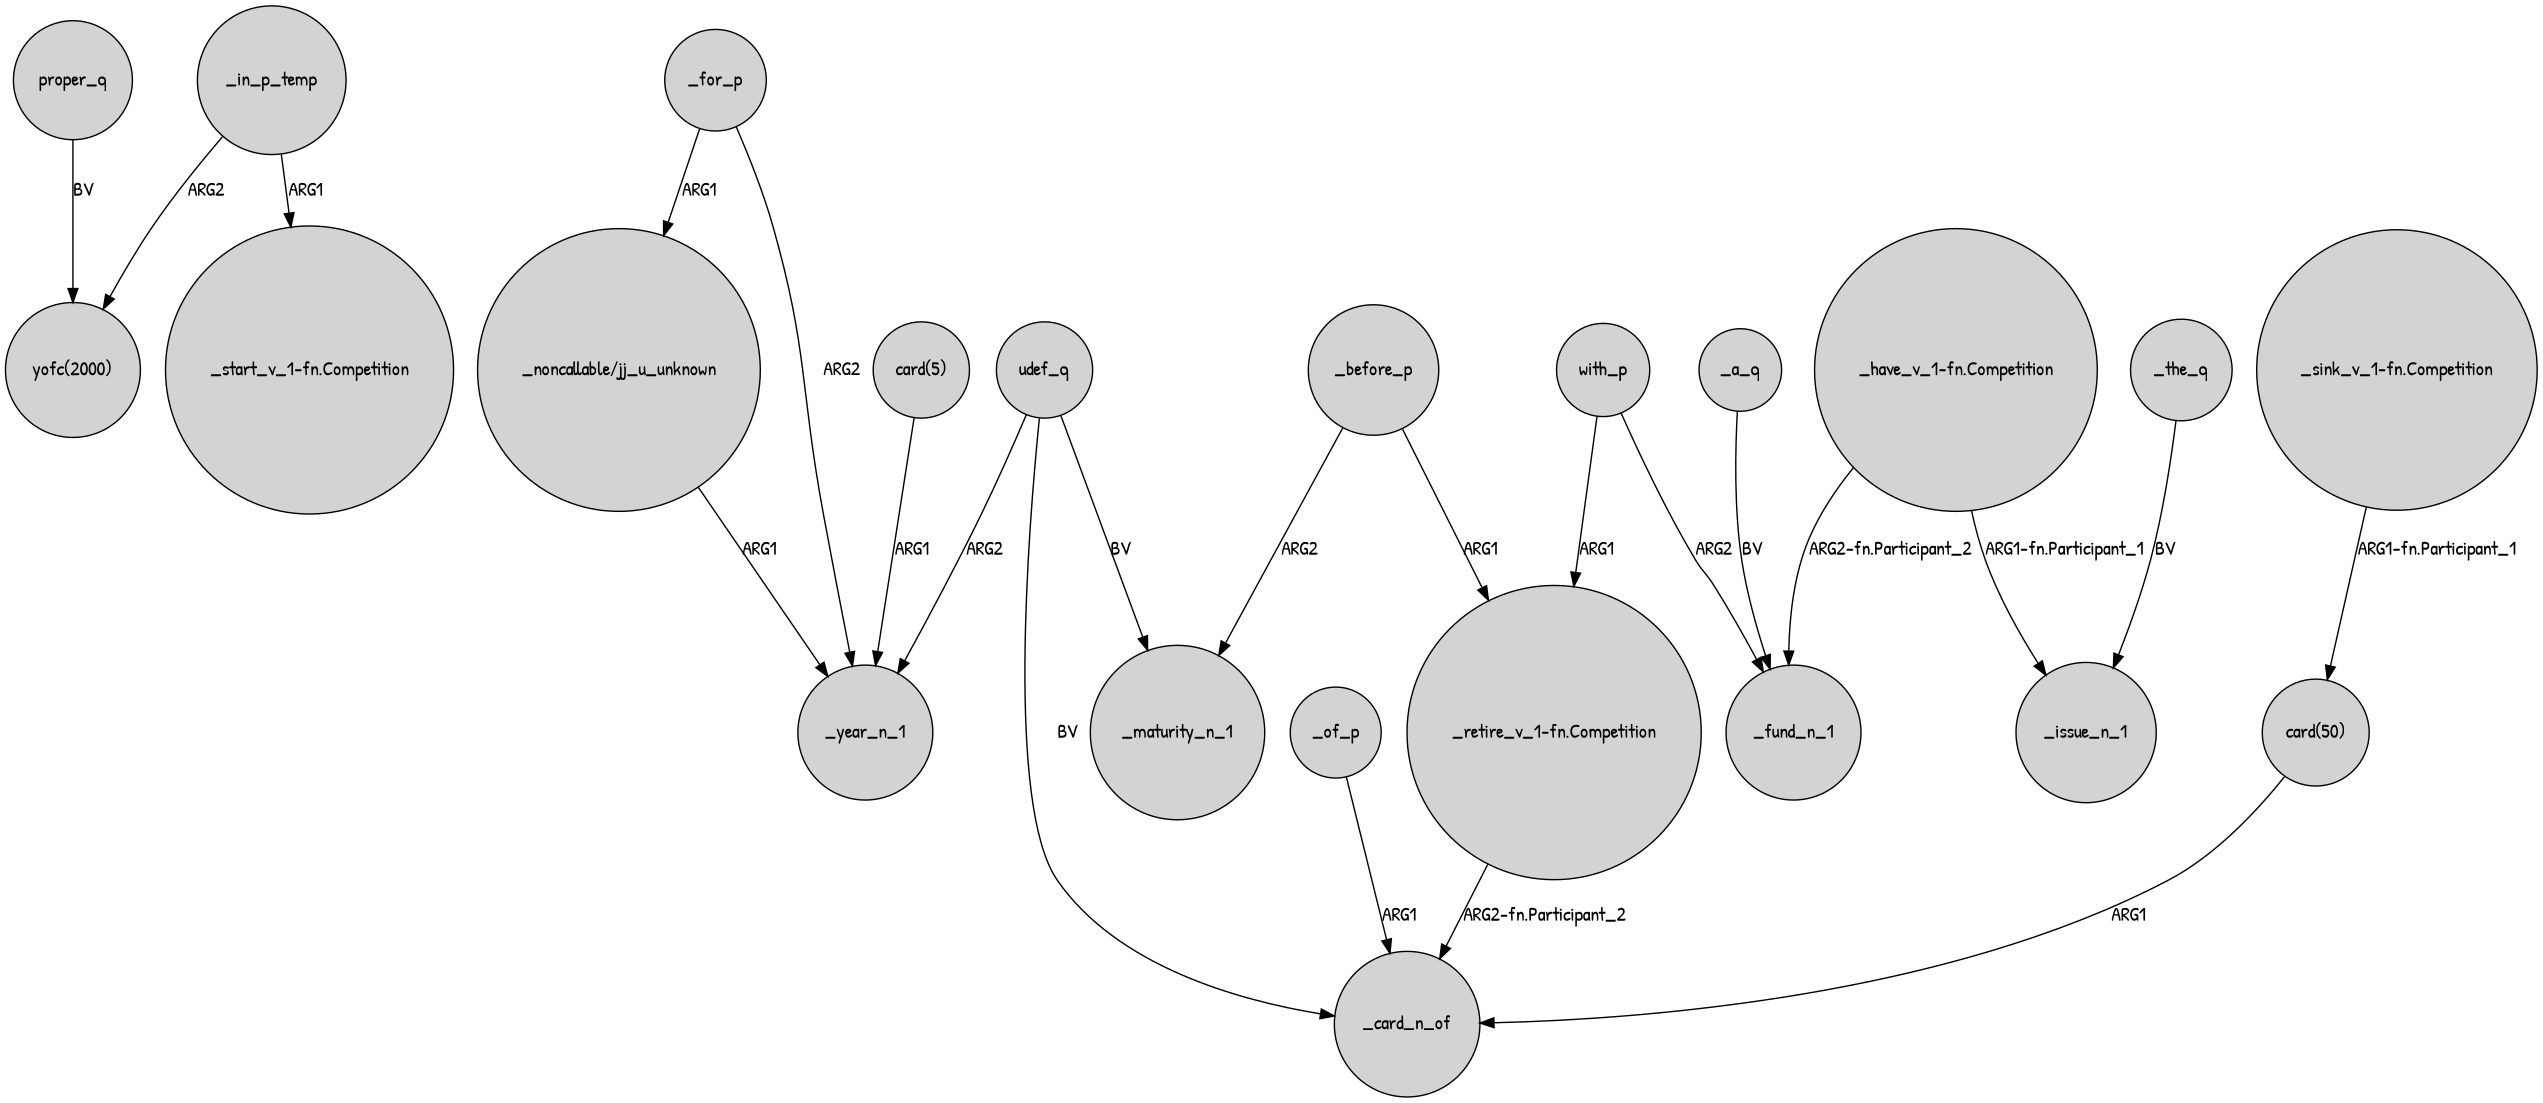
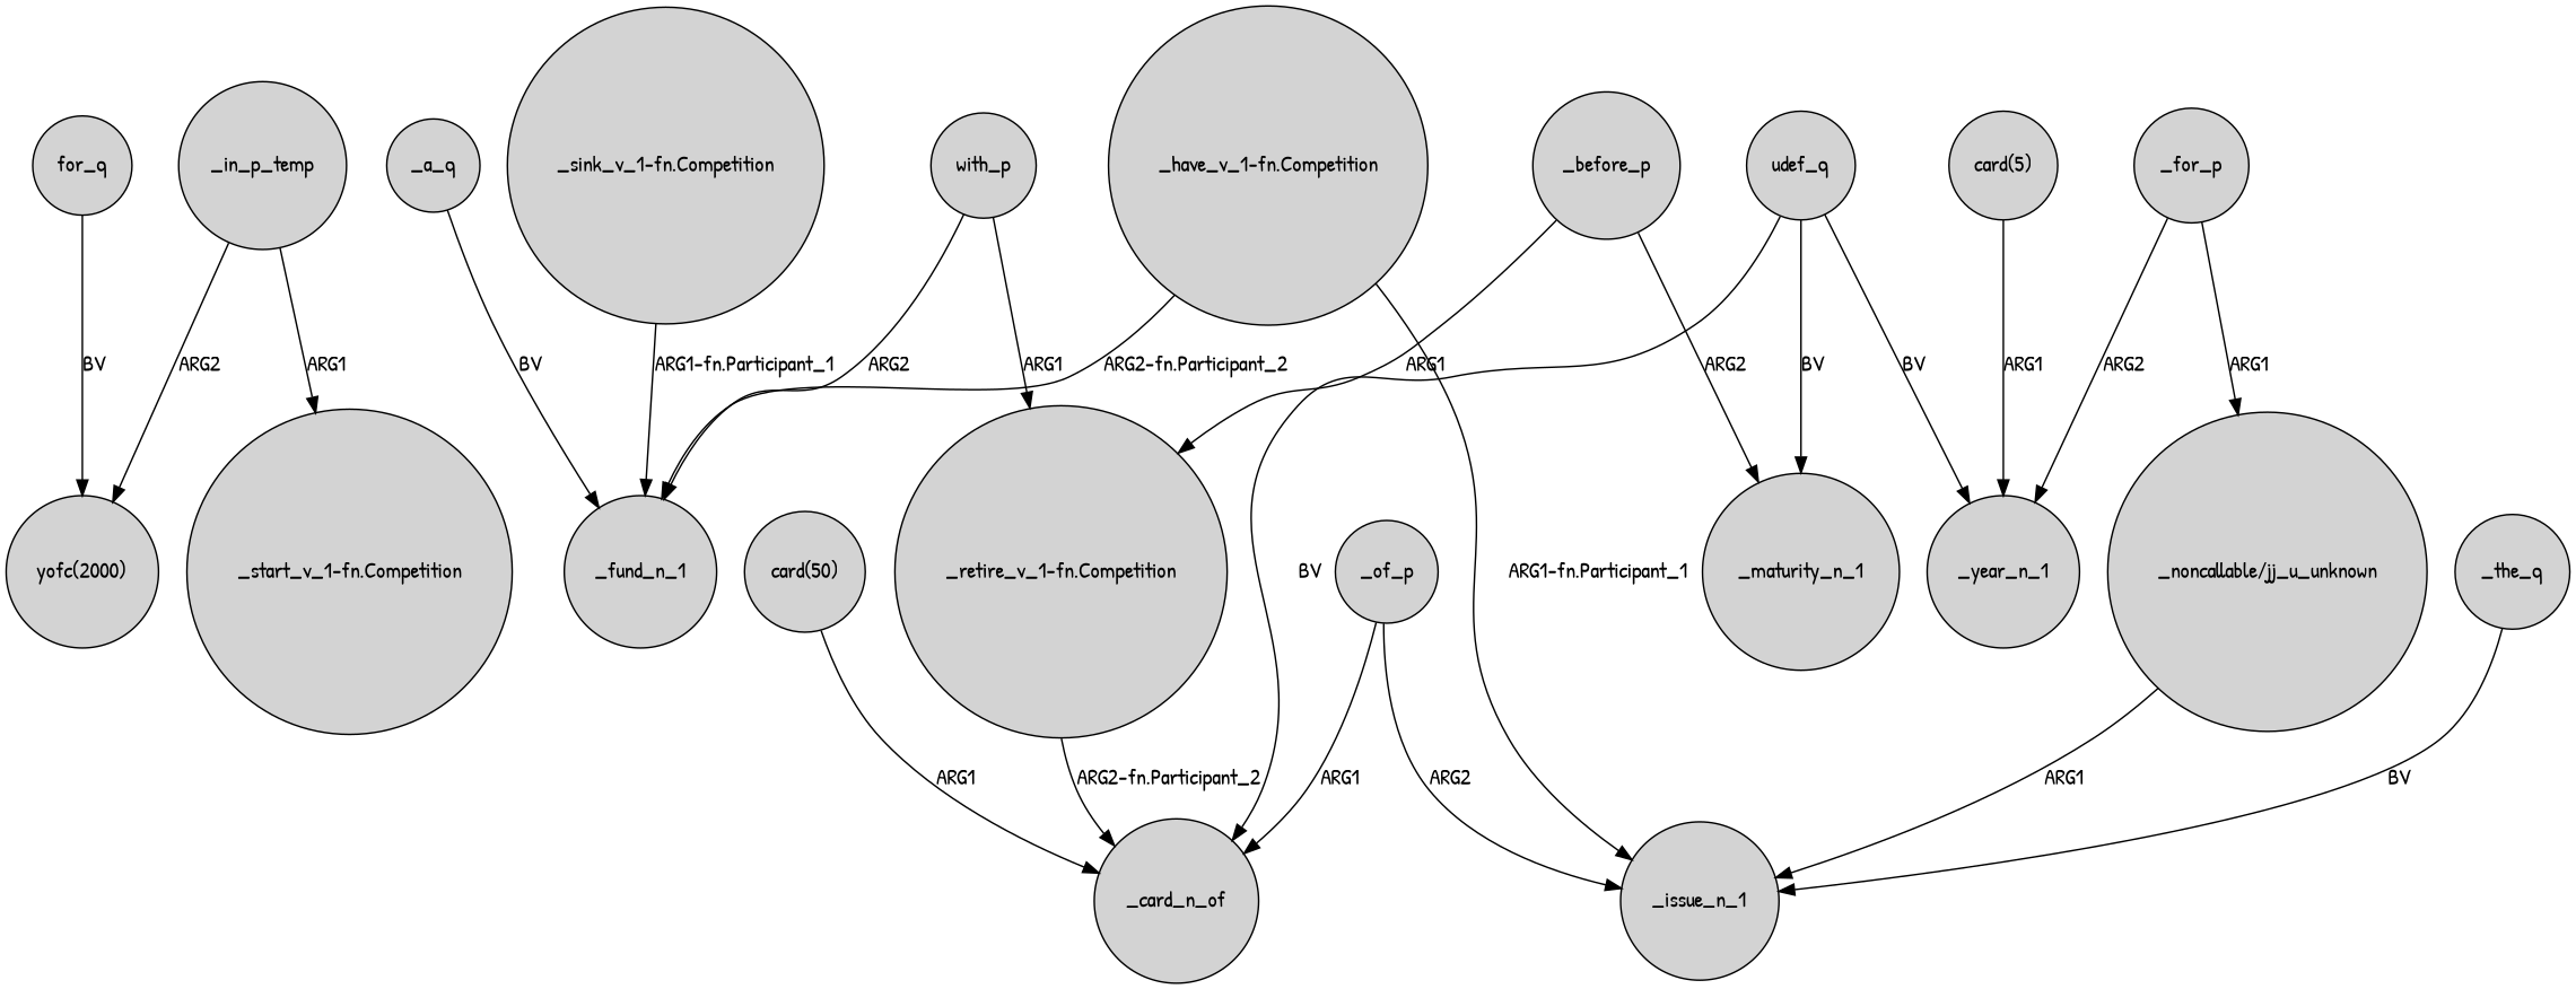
  digraph {
    fontname="Patrick Hand"
    node [fontname="Patrick Hand" shape=circle style=filled]
    edge [fontname="Patrick Hand"]
-   proper_q
+   proper_q [label=for_q]
    "yofc(2000)"
    "_noncallable/jj_u_unknown"
    _issue_n_1
    _a_q
    _fund_n_1
    "_have_v_1-fn.Competition"
    "_sink_v_1-fn.Competition"
    _in_p_temp
    "_start_v_1-fn.Competition"
    _of_p
    n12 [label=_card_n_of]
    _for_p
    _year_n_1
    udef_q
    _maturity_n_1
    _before_p
    "_retire_v_1-fn.Competition"
    with_p
    "card(50)"
    "card(5)"
    _the_q
    proper_q -> "yofc(2000)" [label=BV]
-   "_noncallable/jj_u_unknown" -> _year_n_1 [label=ARG1]
+   "_noncallable/jj_u_unknown" -> _issue_n_1 [label=ARG1]
    _a_q -> _fund_n_1 [label=BV]
    "_have_v_1-fn.Competition" -> _issue_n_1 [label="ARG1-fn.Participant_1"]
    "_have_v_1-fn.Competition" -> _fund_n_1 [label="ARG2-fn.Participant_2"]
-   "_sink_v_1-fn.Competition" -> "card(50)" [label="ARG1-fn.Participant_1"]
+   "_sink_v_1-fn.Competition" -> _fund_n_1 [label="ARG1-fn.Participant_1"]
    _in_p_temp -> "yofc(2000)" [label=ARG2]
    _in_p_temp -> "_start_v_1-fn.Competition" [label=ARG1]
+   _of_p -> _issue_n_1 [label=ARG2]
    _of_p -> n12 [label=ARG1]
    _for_p -> "_noncallable/jj_u_unknown" [label=ARG1]
    _for_p -> _year_n_1 [label=ARG2]
    udef_q -> n12 [label=BV]
-   udef_q -> _year_n_1 [label=ARG2]
+   udef_q -> _year_n_1 [label=BV]
    udef_q -> _maturity_n_1 [label=BV]
    _before_p -> _maturity_n_1 [label=ARG2]
    _before_p -> "_retire_v_1-fn.Competition" [label=ARG1]
    "_retire_v_1-fn.Competition" -> n12 [label="ARG2-fn.Participant_2"]
    with_p -> _fund_n_1 [label=ARG2]
    with_p -> "_retire_v_1-fn.Competition" [label=ARG1]
    "card(50)" -> n12 [label=ARG1]
    "card(5)" -> _year_n_1 [label=ARG1]
    _the_q -> _issue_n_1 [label=BV]
  }
